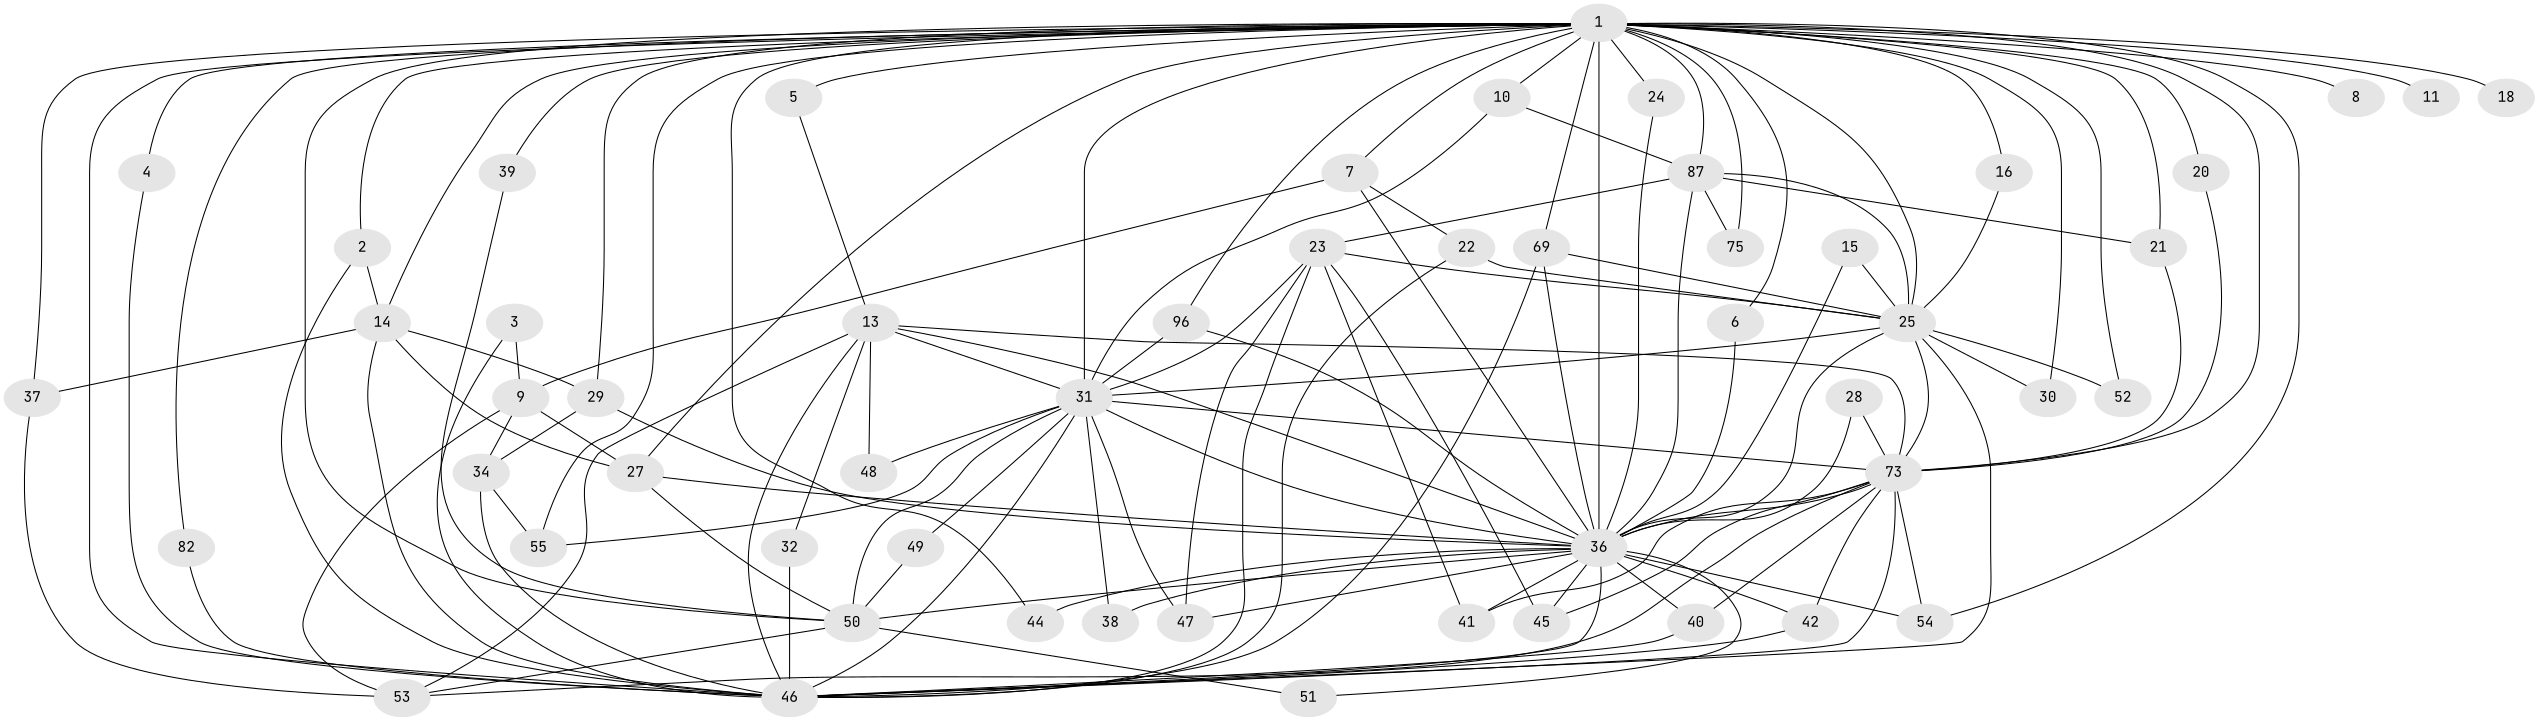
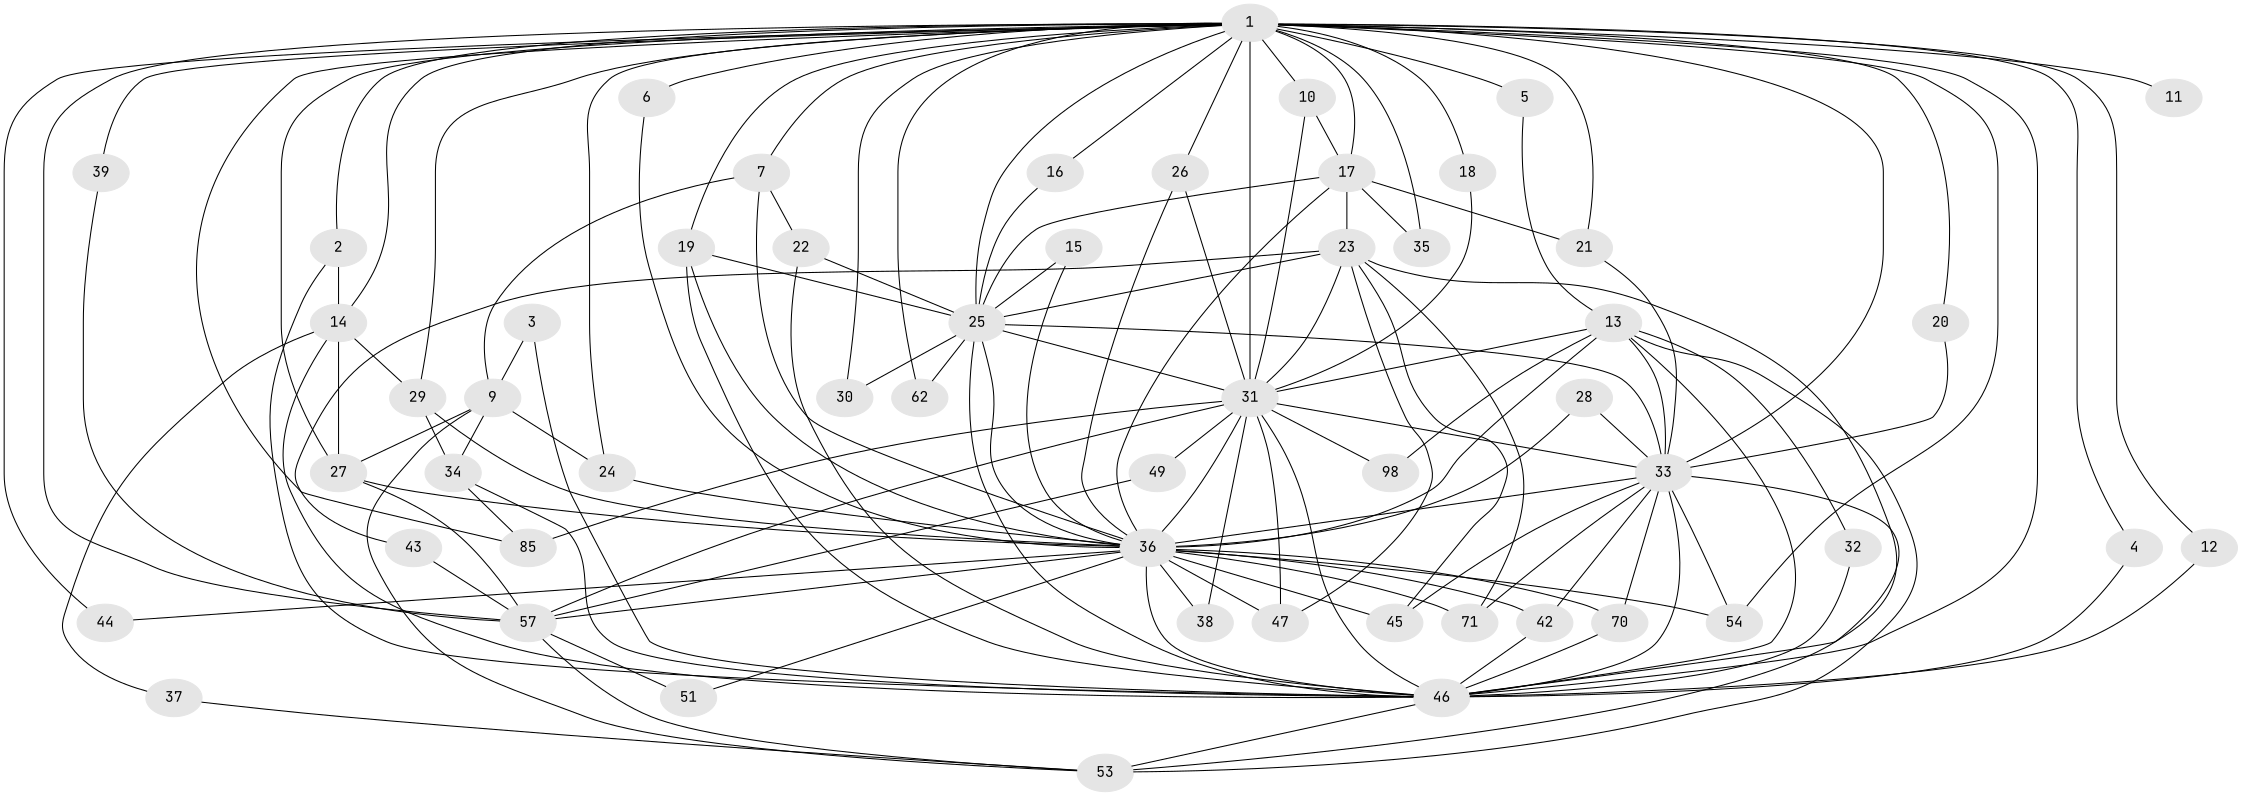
  graph {
    fontname="JetBrains Mono"
    node [color=gray90 fontname="JetBrains Mono" style=filled]
    edge [fontname="JetBrains Mono" weight=1.0]
    1
    2
    4
    5
    6
    7
-   8
    10
    11
-   12 [label=82]
+   12
    14
    16
-   17 [label=87]
+   17
    18
-   19 [label=69]
+   19
    20
    21
    24
    25
-   26 [label=96]
+   26
    27
    29
    30
    31
-   33 [label=73]
-   35 [label=75]
+   33
+   35
    36
    37
    39
    44
    46
-   50
-   52
+   50 [label=57]
+   52 [label=62]
    54
-   55
+   55 [label=85]
    13
    9
    22
    53
    34
    23
-   48
+   48 [label=98]
    47
    38
    49
-   41
+   41 [label=71]
    45
-   40
+   40 [label=70]
    42
    51
    3
    32
    15
+   43
    28
    1 -- 2
    1 -- 4
    1 -- 5
    1 -- 6
    1 -- 7
-   1 -- 8 [weight=2.0]
    1 -- 10
    1 -- 11 [weight=2.0]
    1 -- 12
    1 -- 14
    1 -- 16
    1 -- 17
    1 -- 18
    1 -- 19
    1 -- 20
    1 -- 21
    1 -- 24
    1 -- 25 [weight=4.0]
    1 -- 26 [weight=2.0]
    1 -- 27
    1 -- 29
    1 -- 30 [weight=2.0]
    1 -- 31 [weight=5.0]
    1 -- 33 [weight=4.0]
    1 -- 35
-   1 -- 36 [weight=9.0]
-   1 -- 37
    1 -- 39
    1 -- 44
    1 -- 46 [weight=4.0]
    1 -- 50
    1 -- 52
    1 -- 54
    1 -- 55
    2 -- 14
    2 -- 46
    4 -- 46
    5 -- 13
    6 -- 36
    7 -- 36 [weight=2.0]
    7 -- 9
    7 -- 22
    10 -- 17
    10 -- 31
    12 -- 46
    14 -- 27
    14 -- 29
    14 -- 37
    14 -- 46
    16 -- 25
    17 -- 21
    17 -- 25
    17 -- 35
    17 -- 36
    17 -- 23
+   18 -- 31
    19 -- 25
    19 -- 36 [weight=2.0]
    19 -- 46
    20 -- 33
    21 -- 33
    24 -- 36
    25 -- 30
    25 -- 31
    25 -- 33
    25 -- 36 [weight=3.0]
    25 -- 46
    25 -- 52
    26 -- 31
    26 -- 36
    27 -- 36
    27 -- 50
    29 -- 36
    29 -- 34
    31 -- 33
    31 -- 36 [weight=2.0]
    31 -- 46
    31 -- 50
    31 -- 55
    31 -- 48
    31 -- 47
    31 -- 38
    31 -- 49
    33 -- 36 [weight=3.0]
    33 -- 46
    33 -- 54
    33 -- 53
    33 -- 41
    33 -- 45 [weight=2.0]
    33 -- 40 [weight=2.0]
    33 -- 42
    36 -- 44
    36 -- 46 [weight=3.0]
    36 -- 50
    36 -- 54 [weight=2.0]
    36 -- 47
    36 -- 38
    36 -- 41
    36 -- 45
    36 -- 40
    36 -- 42
    36 -- 51
    37 -- 53
    39 -- 50
+   46 -- 53
    50 -- 53
    50 -- 51
    13 -- 31
    13 -- 33
    13 -- 36
    13 -- 46
    13 -- 53
    13 -- 48
    13 -- 32
+   9 -- 24
    9 -- 27
    9 -- 53
    9 -- 34
    22 -- 25 [weight=2.0]
    22 -- 46
    34 -- 46
    34 -- 55
    23 -- 25
    23 -- 31 [weight=2.0]
    23 -- 46
    23 -- 47 [weight=2.0]
    23 -- 41
    23 -- 45
+   23 -- 43
    49 -- 50
    40 -- 46
    42 -- 46
    3 -- 46
    3 -- 9
    32 -- 46
    15 -- 25
    15 -- 36
+   43 -- 50
    28 -- 33
    28 -- 36
  }
